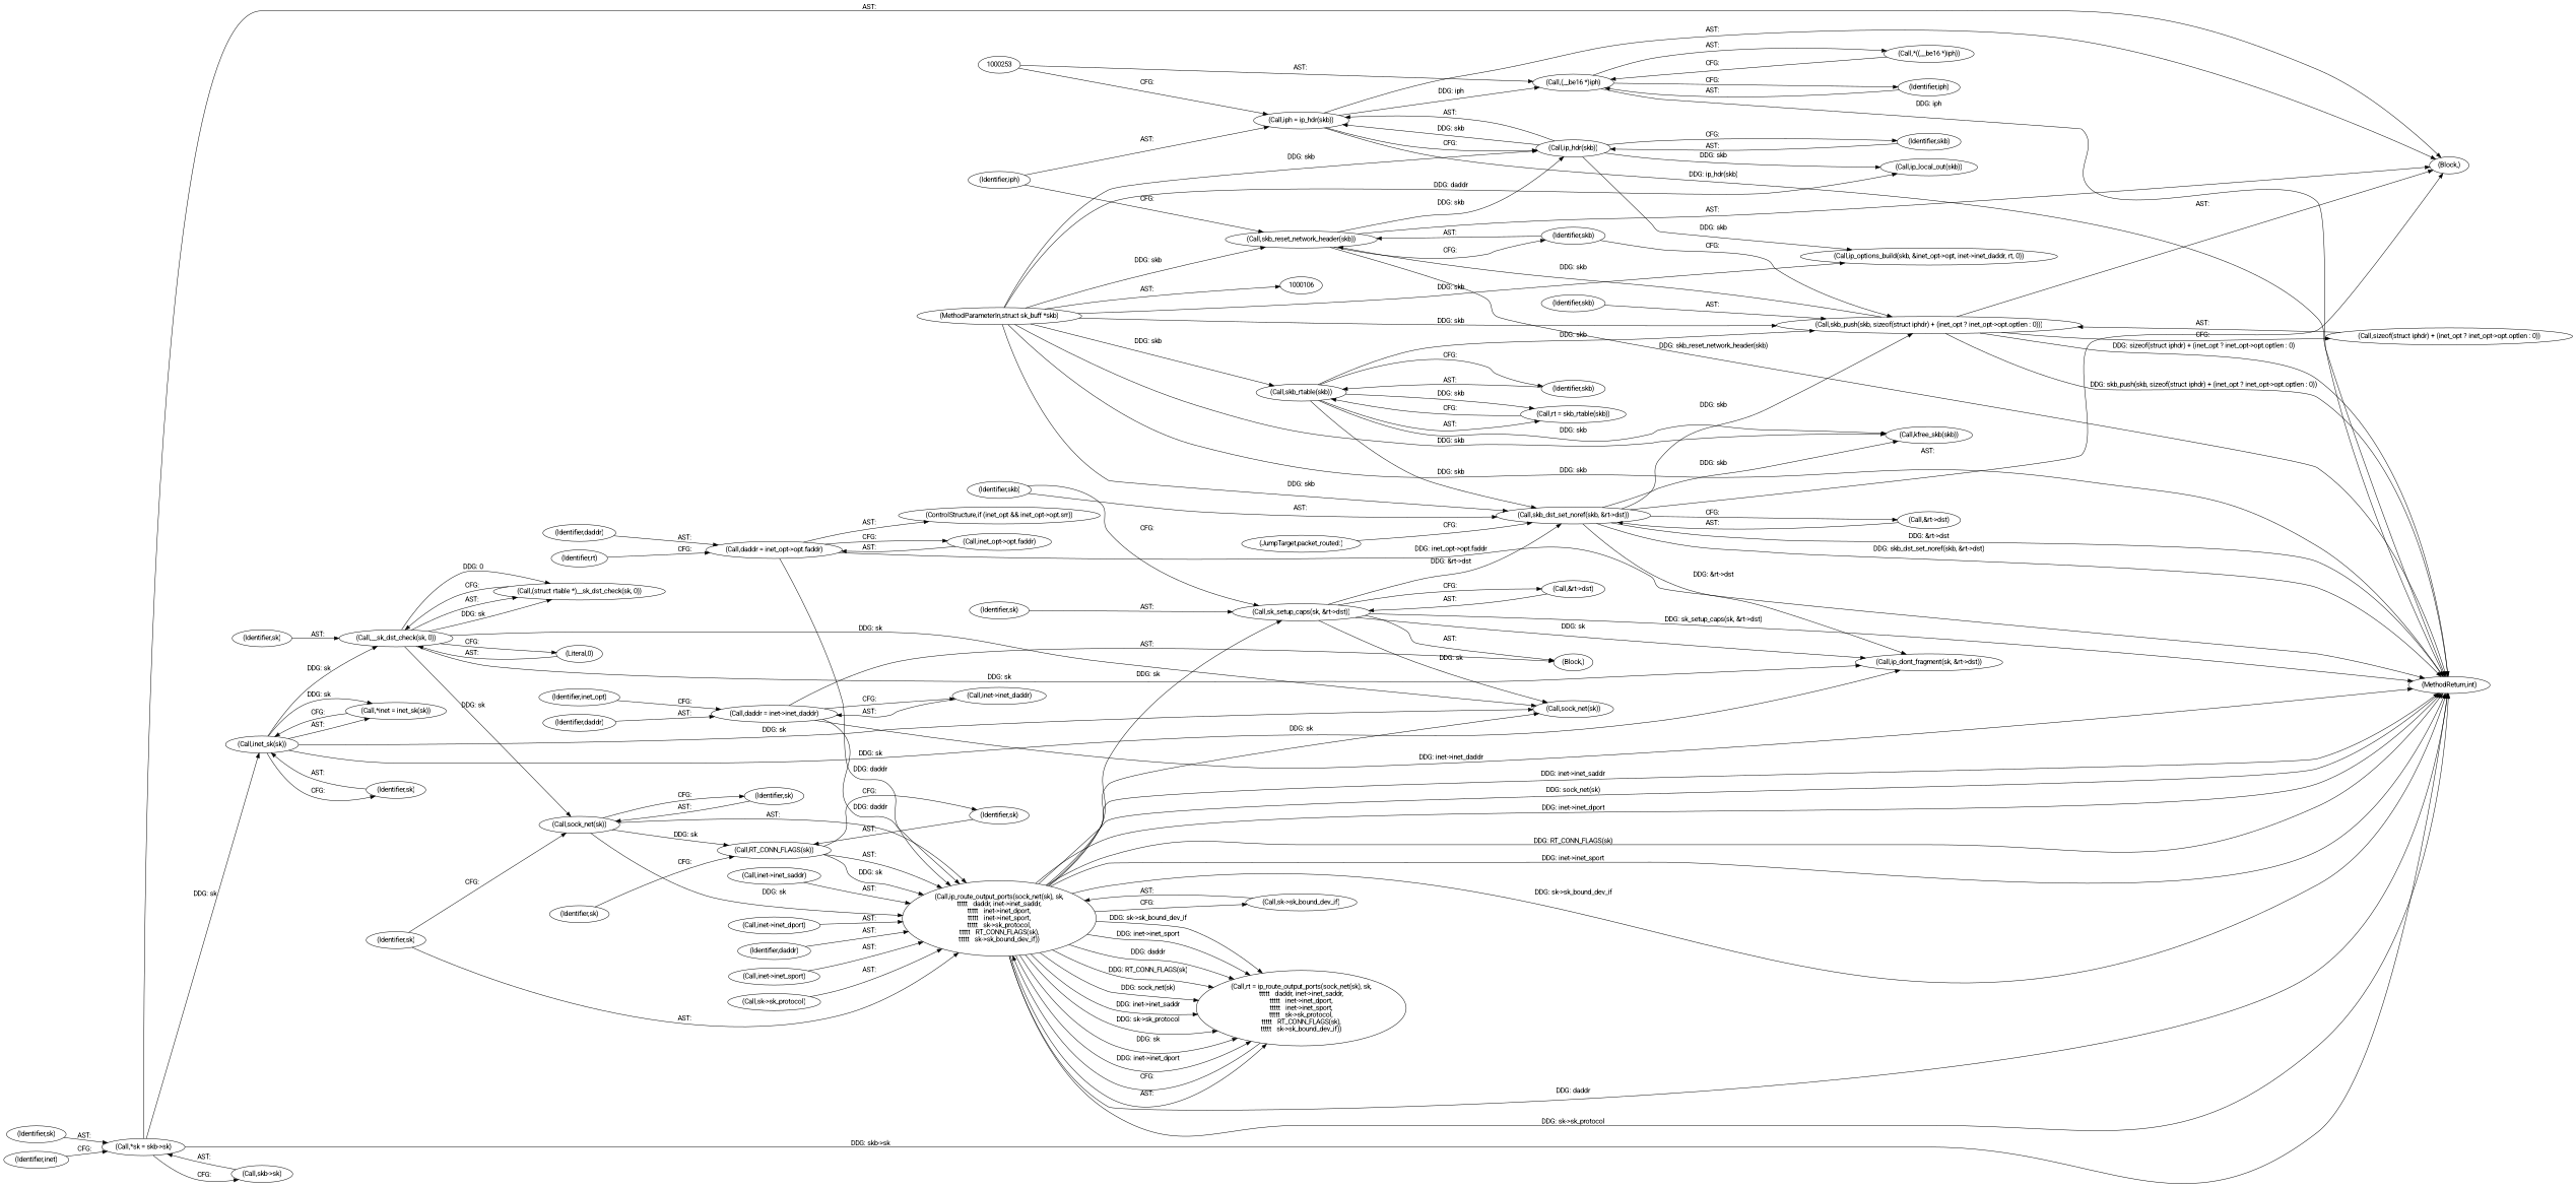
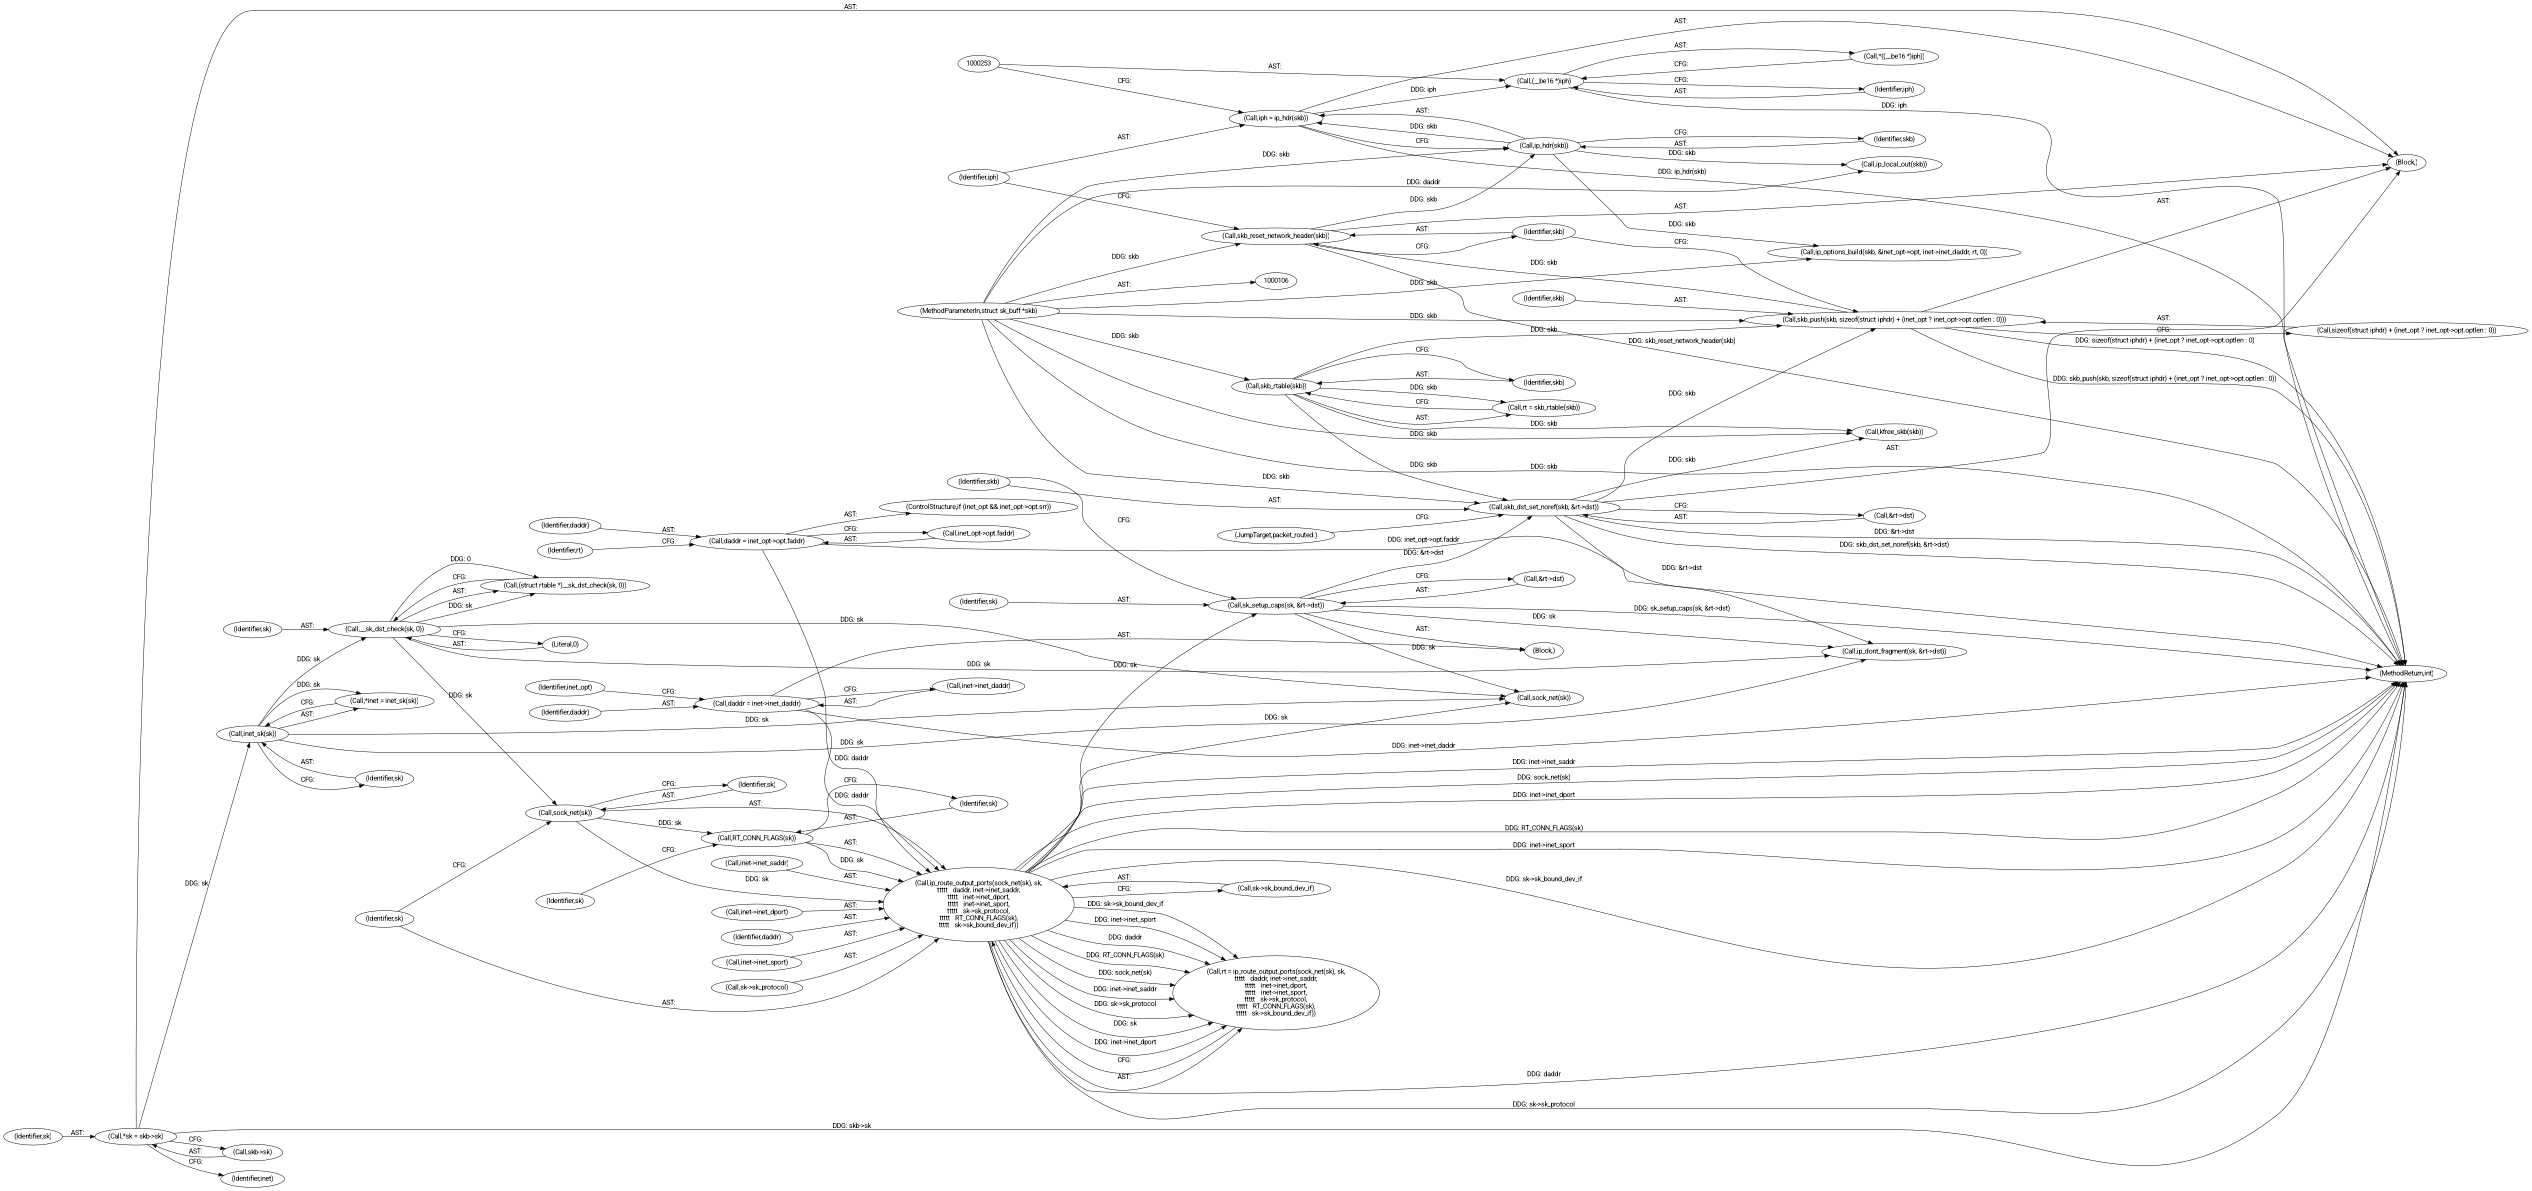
  digraph {
    fontname=Roboto
    rankdir=LR
    node [fontname=Roboto]
    edge [fontname=Roboto]
    n1 [label="(Call,iph = ip_hdr(skb))"]
    n2 [label="(Call,ip_hdr(skb))"]
    n3 [label="(Call,(__be16 *)iph)"]
    n4 [label="(Block,)"]
    n5 [label="(MethodReturn,int)"]
    n6 [label="(Identifier,skb)"]
    n7 [label="(Call,ip_local_out(skb))"]
    n8 [label="(Call,ip_options_build(skb, &inet_opt->opt, inet->inet_daddr, rt, 0))"]
    n9 [label="(Call,*((__be16 *)iph))"]
    n10 [label="(Identifier,iph)"]
    n11 [label="(Call,skb_reset_network_header(skb))"]
    n12 [label="(Identifier,skb)"]
    n13 [label="(Call,skb_push(skb, sizeof(struct iphdr) + (inet_opt ? inet_opt->opt.optlen : 0)))"]
    n14 [label="(Call,sizeof(struct iphdr) + (inet_opt ? inet_opt->opt.optlen : 0))"]
    n15 [label="(Call,skb_rtable(skb))"]
    n16 [label="(Call,skb_dst_set_noref(skb, &rt->dst))"]
    n17 [label="(Call,kfree_skb(skb))"]
    n18 [label="(Identifier,skb)"]
    n19 [label="(Call,rt = skb_rtable(skb))"]
    n20 [label="(Call,ip_dont_fragment(sk, &rt->dst))"]
    n21 [label="(Call,&rt->dst)"]
    n22 [label="(MethodParameterIn,struct sk_buff *skb)"]
    1000106
    n24 [label="(Call,sk_setup_caps(sk, &rt->dst))"]
    n25 [label="(Call,&rt->dst)"]
    n26 [label="(Block,)"]
    n27 [label="(Call,sock_net(sk))"]
    n28 [label="(Call,ip_route_output_ports(sock_net(sk), sk,\n\t\t\t\t\t   daddr, inet->inet_saddr,\n\t\t\t\t\t   inet->inet_dport,\n\t\t\t\t\t   inet->inet_sport,\n\t\t\t\t\t   sk->sk_protocol,\n\t\t\t\t\t   RT_CONN_FLAGS(sk),\n\t\t\t\t\t   sk->sk_bound_dev_if))"]
    n29 [label="(Call,sk->sk_bound_dev_if)"]
    n30 [label="(Call,rt = ip_route_output_ports(sock_net(sk), sk,\n\t\t\t\t\t   daddr, inet->inet_saddr,\n\t\t\t\t\t   inet->inet_dport,\n\t\t\t\t\t   inet->inet_sport,\n\t\t\t\t\t   sk->sk_protocol,\n\t\t\t\t\t   RT_CONN_FLAGS(sk),\n\t\t\t\t\t   sk->sk_bound_dev_if))"]
    n31 [label="(Call,sock_net(sk))"]
    n32 [label="(Call,RT_CONN_FLAGS(sk))"]
    n33 [label="(Identifier,sk)"]
    n34 [label="(Identifier,sk)"]
    n35 [label="(Call,__sk_dst_check(sk, 0))"]
    n36 [label="(Literal,0)"]
    n37 [label="(Call,(struct rtable *)__sk_dst_check(sk, 0))"]
    n38 [label="(Call,inet_sk(sk))"]
    n39 [label="(Identifier,sk)"]
    n40 [label="(Call,*inet = inet_sk(sk))"]
    n41 [label="(Call,*sk = skb->sk)"]
    n42 [label="(Call,skb->sk)"]
    n43 [label="(Call,daddr = inet_opt->opt.faddr)"]
    n44 [label="(ControlStructure,if (inet_opt && inet_opt->opt.srr))"]
    n45 [label="(Call,inet_opt->opt.faddr)"]
    n46 [label="(Call,daddr = inet->inet_daddr)"]
    n47 [label="(Call,inet->inet_daddr)"]
    n48 [label="(Identifier,inet_opt)"]
    n49 [label="(Identifier,sk)"]
    n50 [label="(JumpTarget,packet_routed:)"]
    n51 [label="(Identifier,skb)"]
    n52 [label="(Identifier,daddr)"]
    n53 [label="(Call,sk->sk_protocol)"]
    n54 [label="(Identifier,iph)"]
    n55 [label="(Identifier,daddr)"]
    n56 [label="(Identifier,daddr)"]
    n57 [label="(Identifier,rt)"]
    n58 [label="(Identifier,inet)"]
    n59 [label="(Identifier,sk)"]
    n60 [label="(Identifier,sk)"]
    n61 [label="(Identifier,skb)"]
    n62 [label="(Call,inet->inet_sport)"]
    n63 [label="(Identifier,sk)"]
    n64 [label="(Call,inet->inet_saddr)"]
    n65 [label="(Call,inet->inet_dport)"]
    n66 [label="(Identifier,sk)"]
    1000253
    n1 -> n2 [label="CFG: "]
    n1 -> n3 [label="DDG: iph"]
    n1 -> n4 [label="AST: "]
    n1 -> n5 [label="DDG: ip_hdr(skb)"]
    n2 -> n1 [label="AST: "]
    n2 -> n1 [label="DDG: skb"]
    n2 -> n6 [label="CFG: "]
    n2 -> n7 [label="DDG: skb"]
    n2 -> n8 [label="DDG: skb"]
    n3 -> n5 [label="DDG: iph"]
    n3 -> n9 [label="AST: "]
    n3 -> n10 [label="CFG: "]
    n6 -> n2 [label="AST: "]
    n9 -> n3 [label="CFG: "]
    n10 -> n3 [label="AST: "]
    n11 -> n2 [label="DDG: skb"]
    n11 -> n4 [label="AST: "]
    n11 -> n5 [label="DDG: skb_reset_network_header(skb)"]
    n11 -> n12 [label="CFG: "]
    n12 -> n11 [label="AST: "]
    n12 -> n13 [label="CFG: "]
    n13 -> n4 [label="AST: "]
    n13 -> n5 [label="DDG: sizeof(struct iphdr) + (inet_opt ? inet_opt->opt.optlen : 0)"]
    n13 -> n5 [label="DDG: skb_push(skb, sizeof(struct iphdr) + (inet_opt ? inet_opt->opt.optlen : 0))"]
    n13 -> n11 [label="DDG: skb"]
    n13 -> n14 [label="CFG: "]
    n14 -> n13 [label="AST: "]
    n15 -> n13 [label="DDG: skb"]
    n15 -> n16 [label="DDG: skb"]
    n15 -> n17 [label="DDG: skb"]
    n15 -> n18 [label="CFG: "]
    n15 -> n19 [label="AST: "]
    n15 -> n19 [label="DDG: skb"]
    n16 -> n4 [label="AST: "]
    n16 -> n5 [label="DDG: &rt->dst"]
    n16 -> n5 [label="DDG: skb_dst_set_noref(skb, &rt->dst)"]
    n16 -> n13 [label="DDG: skb"]
    n16 -> n17 [label="DDG: skb"]
    n16 -> n20 [label="DDG: &rt->dst"]
    n16 -> n21 [label="CFG: "]
    n18 -> n15 [label="AST: "]
    n19 -> n15 [label="CFG: "]
    n21 -> n16 [label="AST: "]
    n22 -> n2 [label="DDG: skb"]
    n22 -> n5 [label="DDG: skb"]
    n22 -> n7 [label="DDG: daddr"]
    n22 -> n8 [label="DDG: skb"]
    n22 -> n11 [label="DDG: skb"]
    n22 -> n13 [label="DDG: skb"]
    n22 -> n15 [label="DDG: skb"]
    n22 -> n16 [label="DDG: skb"]
    n22 -> n17 [label="DDG: skb"]
    n22 -> 1000106 [label="AST: "]
    n24 -> n5 [label="DDG: sk_setup_caps(sk, &rt->dst)"]
    n24 -> n16 [label="DDG: &rt->dst"]
    n24 -> n20 [label="DDG: sk"]
    n24 -> n25 [label="CFG: "]
    n24 -> n26 [label="AST: "]
    n24 -> n27 [label="DDG: sk"]
    n25 -> n24 [label="AST: "]
    n28 -> n5 [label="DDG: inet->inet_sport"]
    n28 -> n5 [label="DDG: sk->sk_bound_dev_if"]
    n28 -> n5 [label="DDG: daddr"]
    n28 -> n5 [label="DDG: sk->sk_protocol"]
    n28 -> n5 [label="DDG: inet->inet_saddr"]
    n28 -> n5 [label="DDG: sock_net(sk)"]
    n28 -> n5 [label="DDG: inet->inet_dport"]
    n28 -> n5 [label="DDG: RT_CONN_FLAGS(sk)"]
    n28 -> n24 [label="DDG: sk"]
    n28 -> n27 [label="DDG: sk"]
    n28 -> n29 [label="CFG: "]
    n28 -> n30 [label="AST: "]
    n28 -> n30 [label="DDG: sk->sk_bound_dev_if"]
    n28 -> n30 [label="DDG: inet->inet_sport"]
    n28 -> n30 [label="DDG: daddr"]
    n28 -> n30 [label="DDG: RT_CONN_FLAGS(sk)"]
    n28 -> n30 [label="DDG: sock_net(sk)"]
    n28 -> n30 [label="DDG: inet->inet_saddr"]
    n28 -> n30 [label="DDG: sk->sk_protocol"]
    n28 -> n30 [label="DDG: sk"]
    n28 -> n30 [label="DDG: inet->inet_dport"]
    n29 -> n28 [label="AST: "]
    n30 -> n28 [label="CFG: "]
    n31 -> n28 [label="AST: "]
    n31 -> n28 [label="DDG: sk"]
    n31 -> n32 [label="DDG: sk"]
    n31 -> n33 [label="CFG: "]
    n32 -> n28 [label="AST: "]
    n32 -> n28 [label="DDG: sk"]
    n32 -> n34 [label="CFG: "]
    n33 -> n31 [label="AST: "]
    n34 -> n32 [label="AST: "]
    n35 -> n20 [label="DDG: sk"]
    n35 -> n27 [label="DDG: sk"]
    n35 -> n31 [label="DDG: sk"]
    n35 -> n36 [label="CFG: "]
    n35 -> n37 [label="AST: "]
    n35 -> n37 [label="DDG: sk"]
    n35 -> n37 [label="DDG: 0"]
    n36 -> n35 [label="AST: "]
    n37 -> n35 [label="CFG: "]
    n38 -> n20 [label="DDG: sk"]
    n38 -> n27 [label="DDG: sk"]
    n38 -> n35 [label="DDG: sk"]
    n38 -> n39 [label="CFG: "]
    n38 -> n40 [label="AST: "]
    n38 -> n40 [label="DDG: sk"]
    n39 -> n38 [label="AST: "]
    n40 -> n38 [label="CFG: "]
    n41 -> n4 [label="AST: "]
    n41 -> n5 [label="DDG: skb->sk"]
    n41 -> n38 [label="DDG: sk"]
    n41 -> n42 [label="CFG: "]
    n42 -> n41 [label="AST: "]
    n43 -> n5 [label="DDG: inet_opt->opt.faddr"]
    n43 -> n28 [label="DDG: daddr"]
    n43 -> n44 [label="AST: "]
    n43 -> n45 [label="CFG: "]
    n45 -> n43 [label="AST: "]
    n46 -> n5 [label="DDG: inet->inet_daddr"]
    n46 -> n26 [label="AST: "]
    n46 -> n28 [label="DDG: daddr"]
    n46 -> n47 [label="CFG: "]
    n47 -> n46 [label="AST: "]
    n48 -> n46 [label="CFG: "]
    n49 -> n41 [label="AST: "]
    n50 -> n16 [label="CFG: "]
    n51 -> n13 [label="AST: "]
    n52 -> n28 [label="AST: "]
    n53 -> n28 [label="AST: "]
    n54 -> n1 [label="AST: "]
    n54 -> n11 [label="CFG: "]
    n55 -> n46 [label="AST: "]
    n56 -> n43 [label="AST: "]
    n57 -> n43 [label="CFG: "]
-   n58 -> n41 [label="CFG: "]
+   n41 -> n58 [label="CFG: "]
    n59 -> n28 [label="AST: "]
    n59 -> n31 [label="CFG: "]
    n60 -> n32 [label="CFG: "]
    n61 -> n16 [label="AST: "]
    n61 -> n24 [label="CFG: "]
    n62 -> n28 [label="AST: "]
    n63 -> n35 [label="AST: "]
    n64 -> n28 [label="AST: "]
    n65 -> n28 [label="AST: "]
    n66 -> n24 [label="AST: "]
    1000253 -> n1 [label="CFG: "]
    1000253 -> n3 [label="AST: "]
  }
